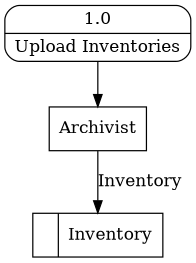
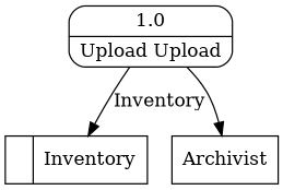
  digraph {
    n1 [label="<f0>  |<f1> Inventory " shape=record]
    n2 [label=Archivist shape=box]
-   n3 [label="{<f0> 1.0|<f1> Upload Inventories }" shape=Mrecord]
-   n2 -> n1 [label=Inventory]
+   n3 [label="{<f0> 1.0|<f1> Upload Upload }" shape=Mrecord]
+   n3 -> n1 [label=Inventory]
    n3 -> n2
  }
